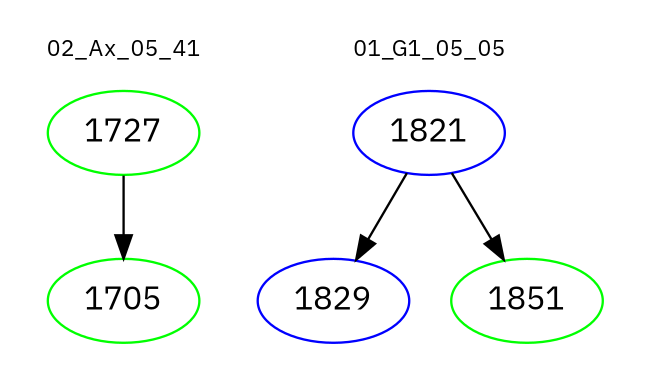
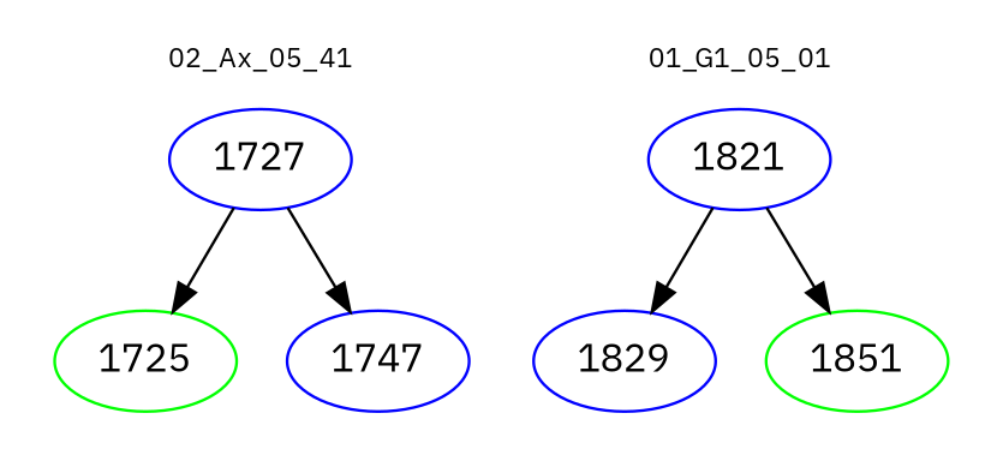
  digraph {
    fontname="IBM Plex Sans"
    node [color=blue fontname="IBM Plex Sans"]
    edge [color=black fontname="IBM Plex Sans"]
-   n1 [color=green label=1727]
-   n2 [color=green label=1705]
+   n1 [label=1727]
+   n2 [color=green label=1725]
+   n3 [label=1747]
    n4 [label=1821]
    n5 [label=1829]
    n6 [color=green label=1851]
    subgraph cluster_1 {
      color=white
      fontsize=10
      label="02_Ax_05_41"
      n1
      n2
+     n3
    }
    subgraph cluster_2 {
      color=white
      fontsize=10
-     label="01_G1_05_05"
+     label="01_G1_05_01"
      n4
      n5
      n6
    }
    n1 -> n2
+   n1 -> n3
    n4 -> n5
    n4 -> n6
  }
